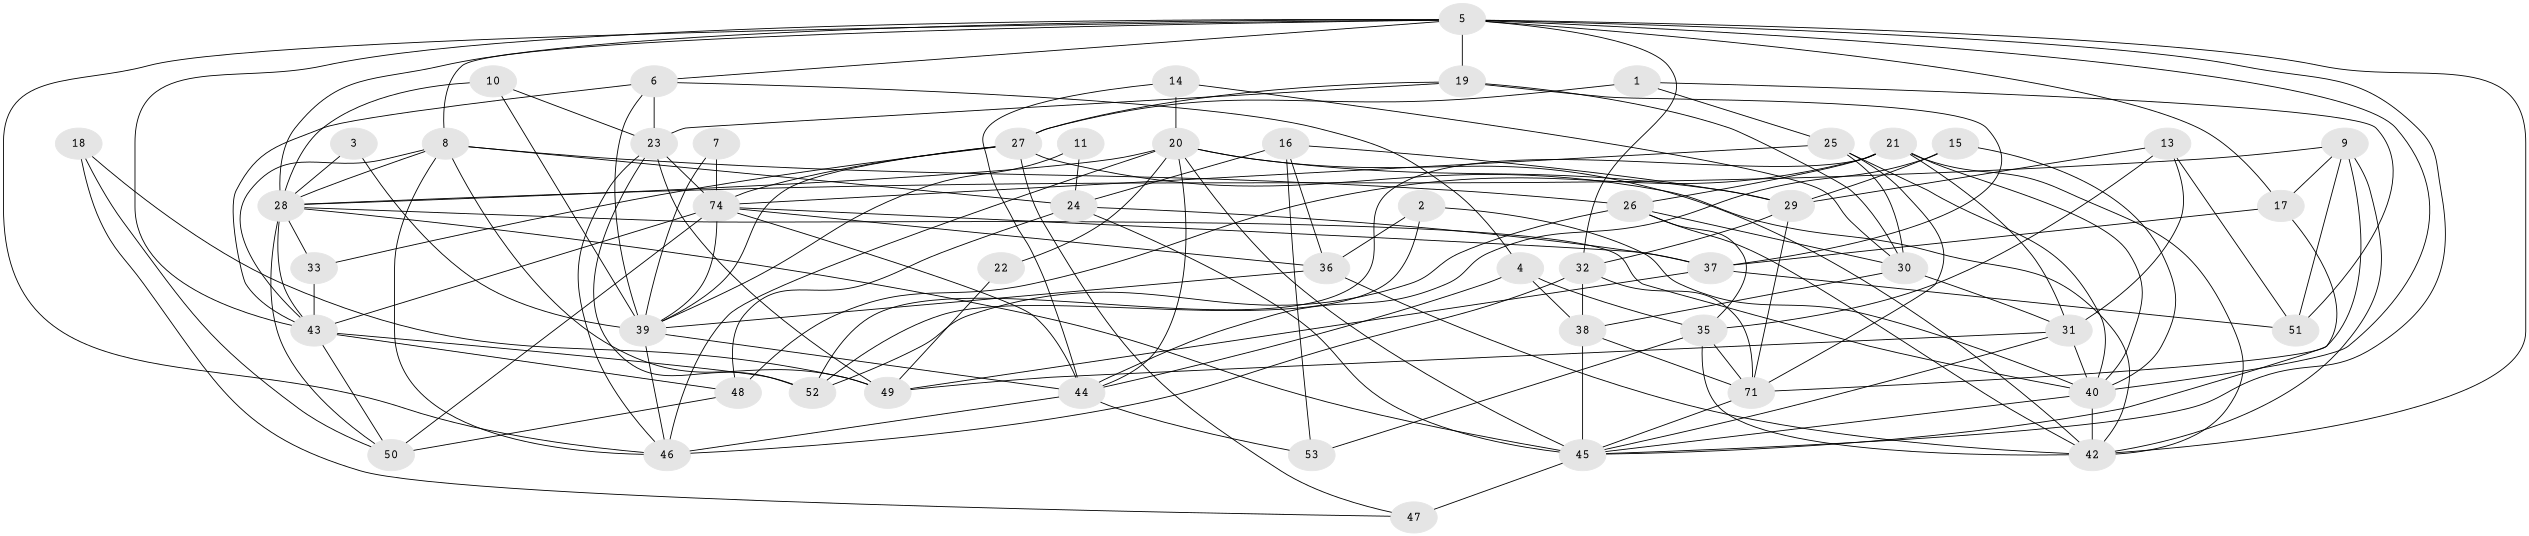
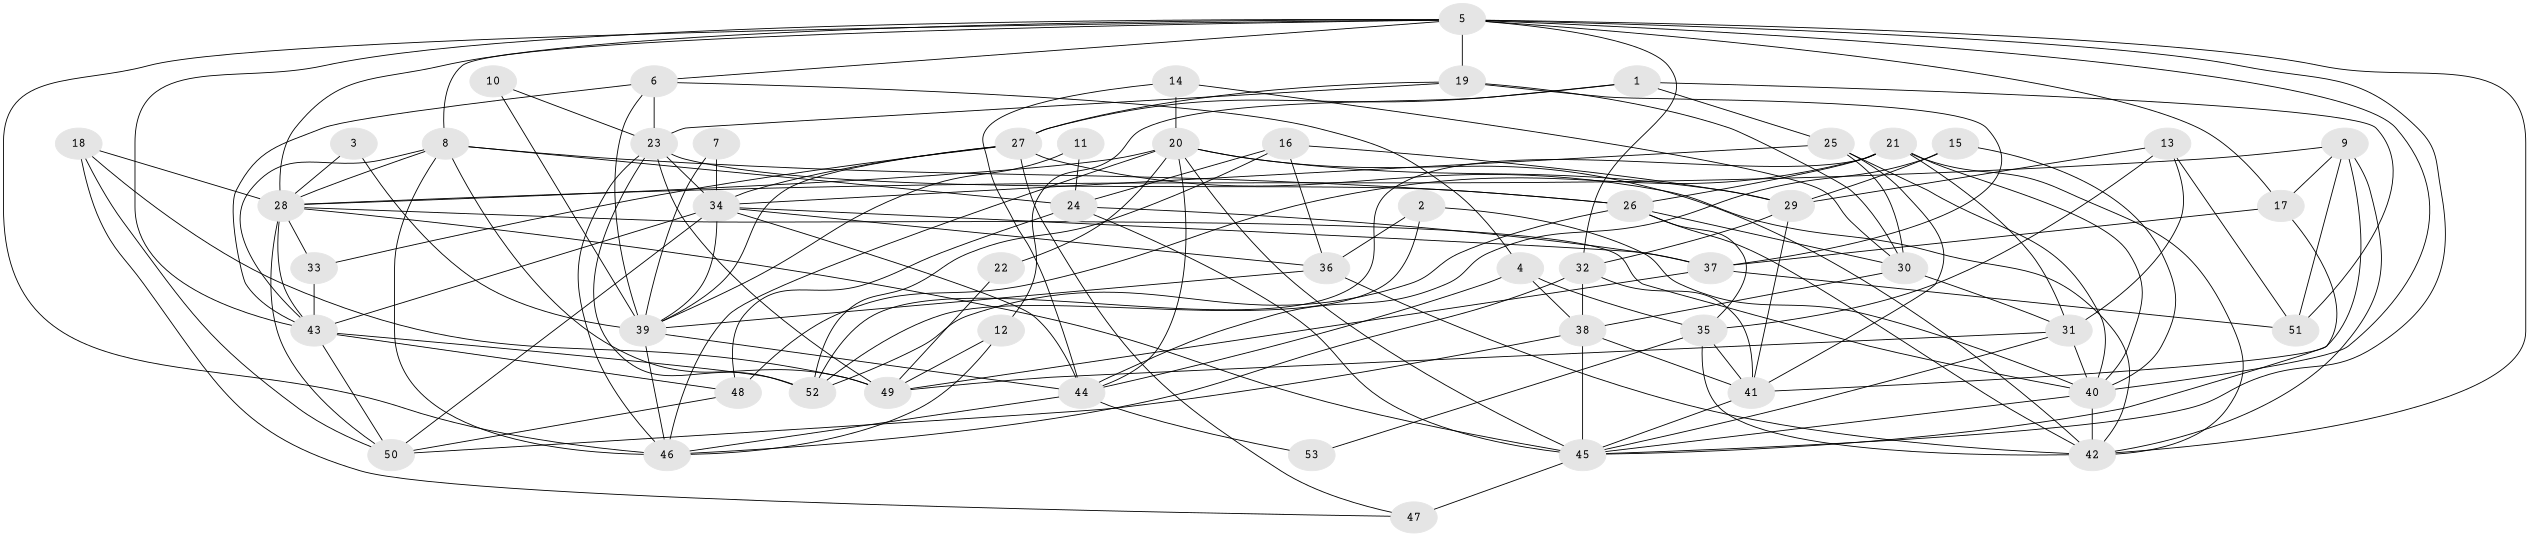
  graph {
    fontname="Courier Prime"
    node [color=gray90 fontname="Courier Prime" style=filled]
    edge [fontname="Courier Prime" weight=1.0]
    1
+   12
    25
    27
    51
    46
    49
    40
-   41 [label=71]
-   34 [label=74]
+   41
+   34
    30
    39
    42
    47
    33
    2
    36
    52
    45
    3
    28
    43
    50
    44
    4
    35
    38
    53
    5
    6
    8
    17
    19
    32
    23
    24
    26
    37
    48
    7
    9
    10
    11
    13
    29
    31
    14
    20
    22
    15
    16
    18
    21
+   1 -- 12
    1 -- 25
    1 -- 27
    1 -- 51
+   12 -- 46
+   12 -- 49
    25 -- 40
    25 -- 41 [weight=2.0]
    25 -- 34
    25 -- 30
    27 -- 34
    27 -- 39
    27 -- 42
    27 -- 47
    27 -- 33
    40 -- 42
    40 -- 45
    41 -- 45
    34 -- 39
    34 -- 36
    34 -- 43
    34 -- 50
    34 -- 44
    34 -- 37
    30 -- 38
    30 -- 31
    39 -- 46
    39 -- 44
    33 -- 43
    2 -- 40
    2 -- 36
    2 -- 52
    36 -- 39 [weight=2.0]
    36 -- 42
    45 -- 47 [weight=2.0]
    3 -- 39
    3 -- 28
    28 -- 40
    28 -- 33
    28 -- 45
    28 -- 43
    28 -- 50
    43 -- 52
    43 -- 50
    43 -- 48
    44 -- 46
    44 -- 53
    4 -- 44
    4 -- 35
    4 -- 38
    35 -- 41 [weight=2.0]
    35 -- 42
    35 -- 53
    38 -- 41
    38 -- 45
+   38 -- 50
    5 -- 46
    5 -- 40
    5 -- 42
    5 -- 45
    5 -- 28
    5 -- 43
    5 -- 6
    5 -- 8
    5 -- 17
    5 -- 19
    5 -- 32
    6 -- 39
    6 -- 43
    6 -- 4
    6 -- 23
    8 -- 46
    8 -- 49
    8 -- 28
    8 -- 43
    8 -- 24
    8 -- 26
    17 -- 45
    17 -- 37
    19 -- 27
    19 -- 30
    19 -- 23
    19 -- 37
    32 -- 46
    32 -- 41
    32 -- 38
    23 -- 46
    23 -- 49
    23 -- 34
    23 -- 52
+   23 -- 26
    24 -- 45
    24 -- 37
    24 -- 48
    26 -- 30
    26 -- 42
    26 -- 52
    26 -- 35
    37 -- 51
    37 -- 49
    48 -- 50
    7 -- 34
    7 -- 39
    9 -- 51
    9 -- 41 [weight=2.0]
    9 -- 42
    9 -- 28
    9 -- 17
    10 -- 39
    10 -- 23
    11 -- 39
    11 -- 24
    13 -- 51
    13 -- 35
    13 -- 29 [weight=2.0]
    13 -- 31
    29 -- 41
    29 -- 32
    31 -- 49
    31 -- 40
    31 -- 45
    14 -- 30
    14 -- 44
    14 -- 20
    20 -- 46
    20 -- 42
    20 -- 45
    20 -- 28
    20 -- 44
    20 -- 29
    20 -- 22
    22 -- 49
    15 -- 40
    15 -- 44
    15 -- 29
    16 -- 36
-   16 -- 53
+   16 -- 52
    16 -- 24
    16 -- 29
    18 -- 49
    18 -- 47
-   10 -- 28
+   18 -- 28
    18 -- 50
    21 -- 40
    21 -- 42
    21 -- 52
    21 -- 26
    21 -- 48
    21 -- 31
  }
